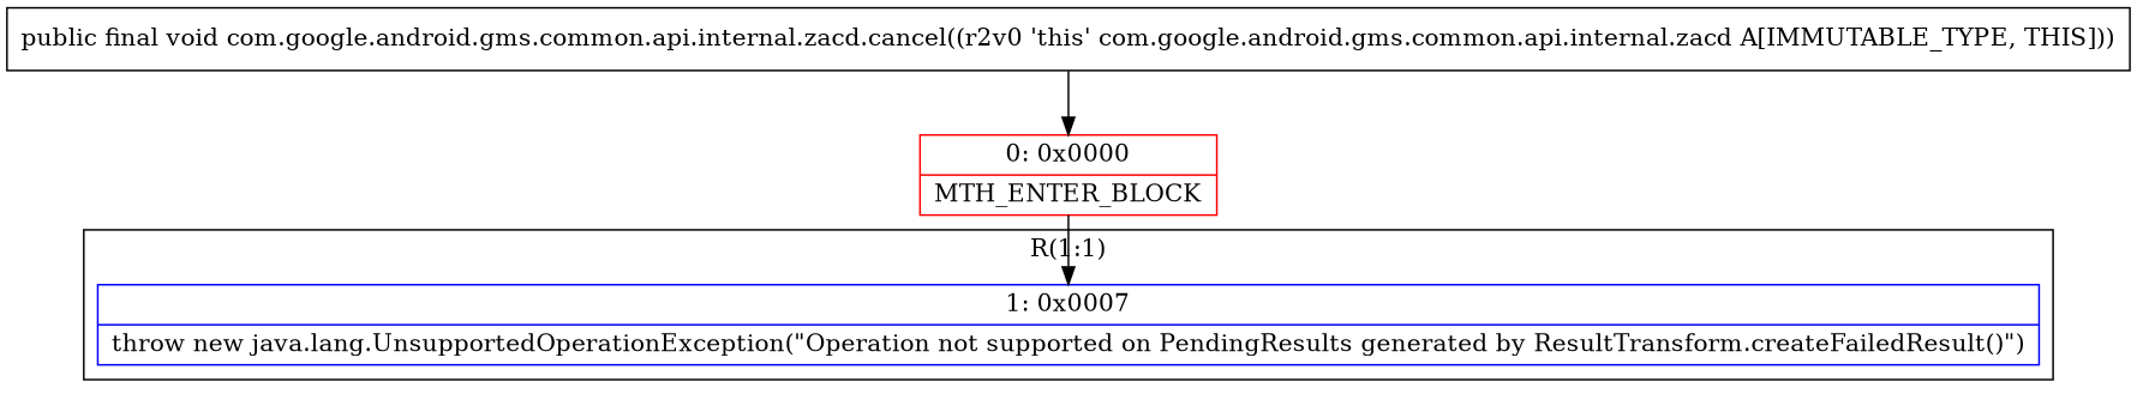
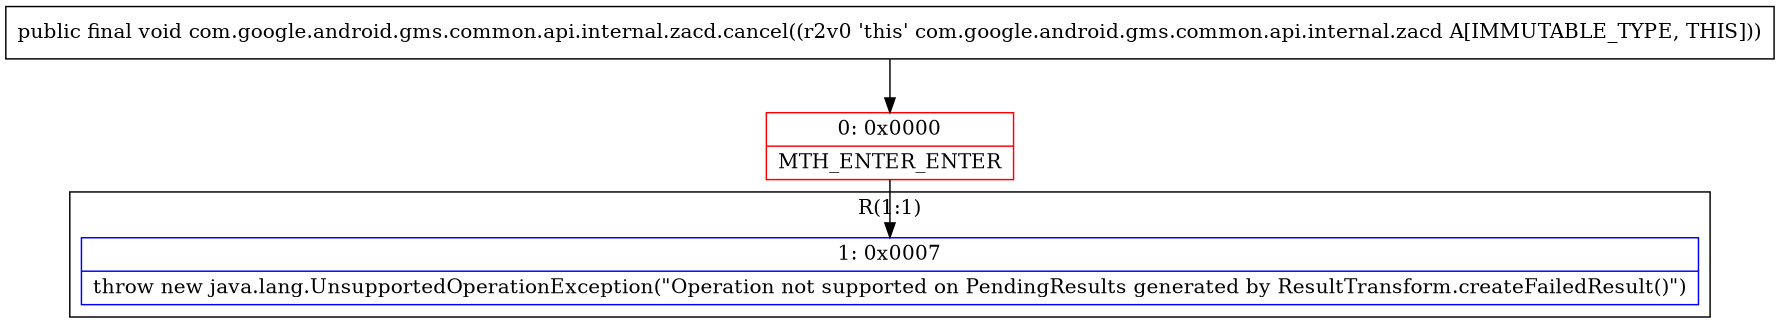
  digraph {
    node [shape=record]
    n1 [color=blue label="{1\:\ 0x0007|throw new java.lang.UnsupportedOperationException(\"Operation not supported on PendingResults generated by ResultTransform.createFailedResult()\")\l}"]
-   n2 [color=red label="{0\:\ 0x0000|MTH_ENTER_BLOCK\l}"]
+   n2 [color=red label="{0\:\ 0x0000|MTH_ENTER_ENTER\l}"]
    n3 [label="{public final void com.google.android.gms.common.api.internal.zacd.cancel((r2v0 'this' com.google.android.gms.common.api.internal.zacd A[IMMUTABLE_TYPE, THIS])) }"]
    subgraph cluster_1 {
      label="R(1:1)"
      n1
    }
    n2 -> n1
    n3 -> n2
  }
